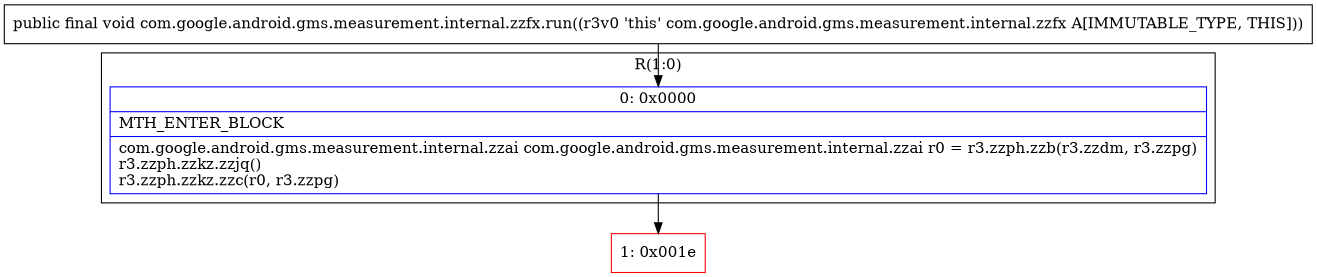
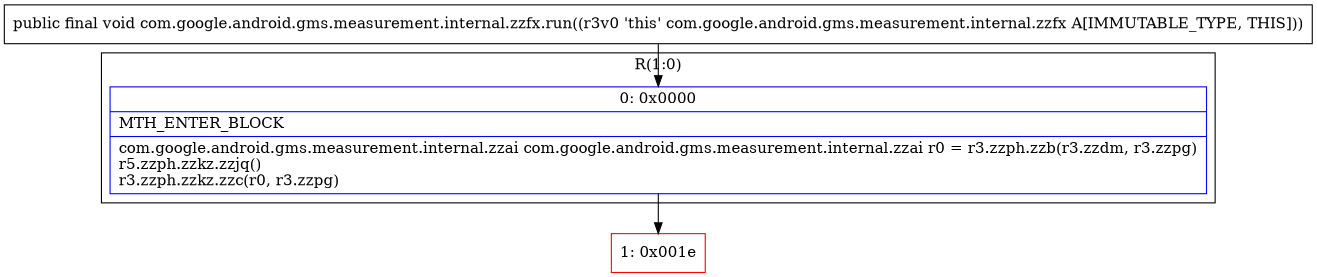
  digraph {
    node [shape=record]
-   n1 [color=blue label="{0\:\ 0x0000|MTH_ENTER_BLOCK\l|com.google.android.gms.measurement.internal.zzai com.google.android.gms.measurement.internal.zzai r0 = r3.zzph.zzb(r3.zzdm, r3.zzpg)\lr3.zzph.zzkz.zzjq()\lr3.zzph.zzkz.zzc(r0, r3.zzpg)\l}"]
+   n1 [color=blue label="{0\:\ 0x0000|MTH_ENTER_BLOCK\l|com.google.android.gms.measurement.internal.zzai com.google.android.gms.measurement.internal.zzai r0 = r3.zzph.zzb(r3.zzdm, r3.zzpg)\lr5.zzph.zzkz.zzjq()\lr3.zzph.zzkz.zzc(r0, r3.zzpg)\l}"]
    n2 [color=red label="{1\:\ 0x001e}"]
    n3 [label="{public final void com.google.android.gms.measurement.internal.zzfx.run((r3v0 'this' com.google.android.gms.measurement.internal.zzfx A[IMMUTABLE_TYPE, THIS])) }"]
    subgraph cluster_1 {
      label="R(1:0)"
      n1
    }
    n1 -> n2
    n3 -> n1
  }
